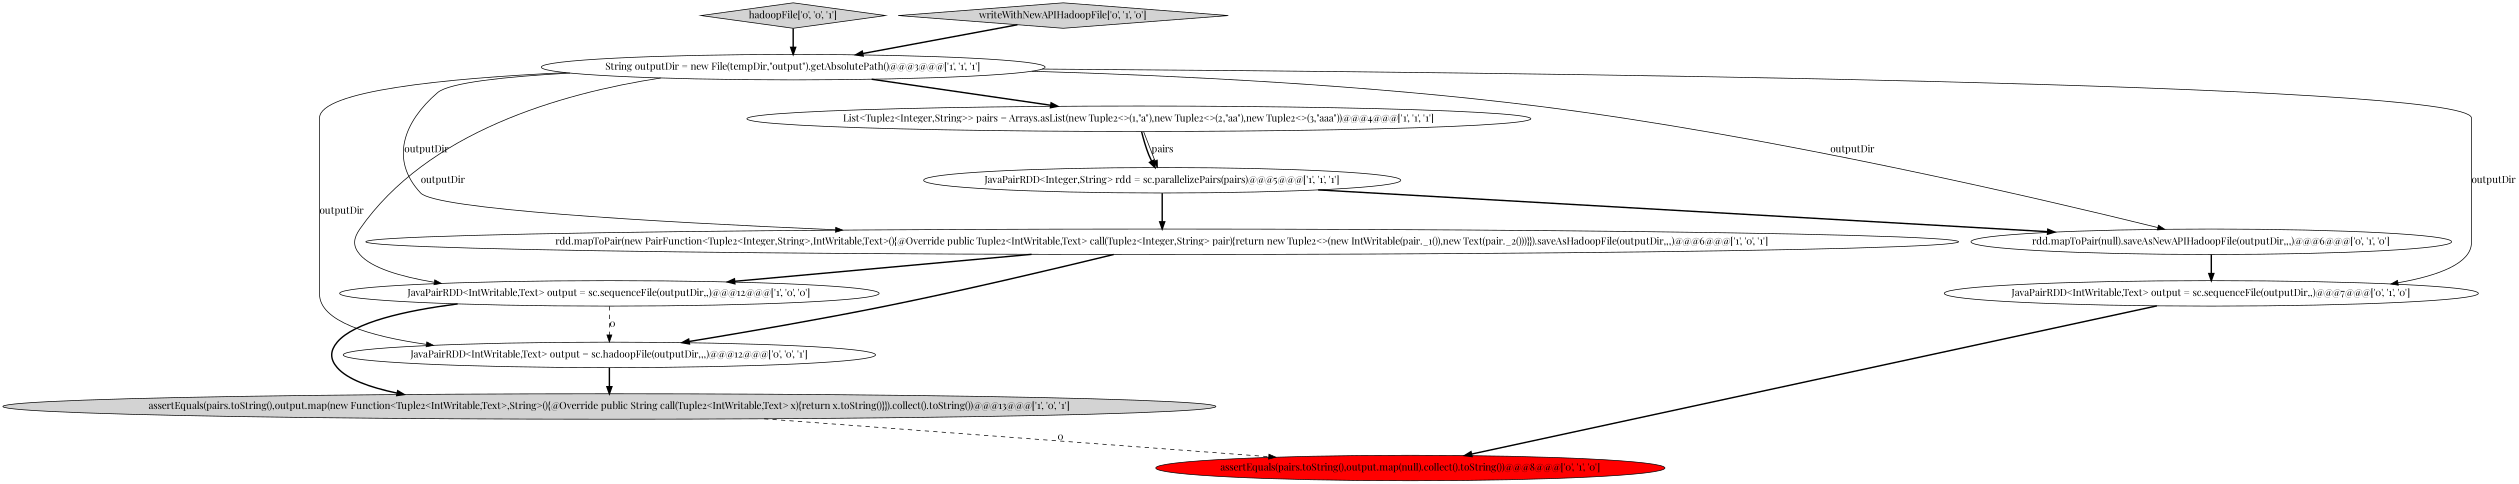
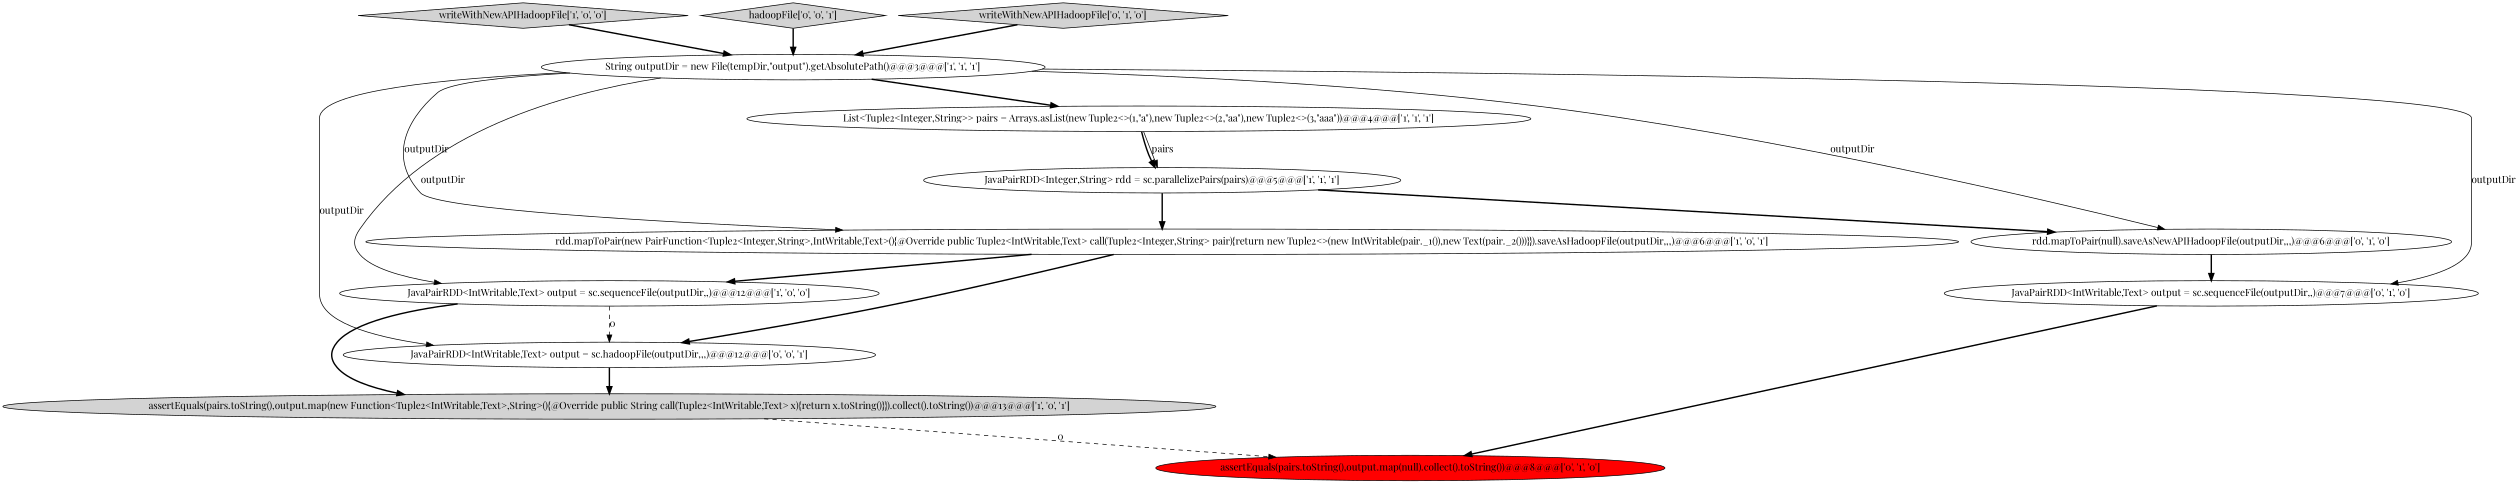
  digraph {
    fontname="Playfair Display"
    node [fillcolor=white shape=ellipse style=filled fontname="Playfair Display"]
    edge [style=bold fontname="Playfair Display"]
    n1 [label="JavaPairRDD<IntWritable,Text> output = sc.sequenceFile(outputDir,,)@@@12@@@['1', '0', '0']"]
    n2 [fillcolor=lightgray label="assertEquals(pairs.toString(),output.map(new Function<Tuple2<IntWritable,Text>,String>(){@Override public String call(Tuple2<IntWritable,Text> x){return x.toString()}}).collect().toString())@@@13@@@['1', '0', '1']"]
    n3 [label="JavaPairRDD<IntWritable,Text> output = sc.hadoopFile(outputDir,,,)@@@12@@@['0', '0', '1']"]
+   n4 [fillcolor=lightgray label="writeWithNewAPIHadoopFile['1', '0', '0']" shape=diamond]
    n5 [label="String outputDir = new File(tempDir,\"output\").getAbsolutePath()@@@3@@@['1', '1', '1']"]
    n6 [fillcolor=lightgray label="hadoopFile['0', '0', '1']" shape=diamond]
    n7 [label="List<Tuple2<Integer,String>> pairs = Arrays.asList(new Tuple2<>(1,\"a\"),new Tuple2<>(2,\"aa\"),new Tuple2<>(3,\"aaa\"))@@@4@@@['1', '1', '1']"]
    n8 [label="JavaPairRDD<IntWritable,Text> output = sc.sequenceFile(outputDir,,)@@@7@@@['0', '1', '0']"]
    n9 [label="rdd.mapToPair(null).saveAsNewAPIHadoopFile(outputDir,,,)@@@6@@@['0', '1', '0']"]
    n10 [label="rdd.mapToPair(new PairFunction<Tuple2<Integer,String>,IntWritable,Text>(){@Override public Tuple2<IntWritable,Text> call(Tuple2<Integer,String> pair){return new Tuple2<>(new IntWritable(pair._1()),new Text(pair._2()))}}).saveAsHadoopFile(outputDir,,,)@@@6@@@['1', '0', '1']"]
    n11 [label="JavaPairRDD<Integer,String> rdd = sc.parallelizePairs(pairs)@@@5@@@['1', '1', '1']"]
    n12 [fillcolor=lightgray label="writeWithNewAPIHadoopFile['0', '1', '0']" shape=diamond]
    n13 [fillcolor=red label="assertEquals(pairs.toString(),output.map(null).collect().toString())@@@8@@@['0', '1', '0']"]
    n1 -> n2
    n1 -> n3 [label=0 style=dashed]
    n2 -> n13 [label=0 style=dashed]
    n3 -> n2
+   n4 -> n5
    n5 -> n1 [label=outputDir style=solid]
    n5 -> n3 [label=outputDir style=solid]
    n5 -> n7
    n5 -> n8 [label=outputDir style=solid]
    n5 -> n9 [label=outputDir style=solid]
    n5 -> n10 [label=outputDir style=solid]
    n6 -> n5
    n7 -> n11 [label=pairs style=solid]
    n7 -> n11
    n8 -> n13
    n9 -> n8
    n10 -> n1
    n10 -> n3
    n11 -> n9
    n11 -> n10
    n12 -> n5
  }
